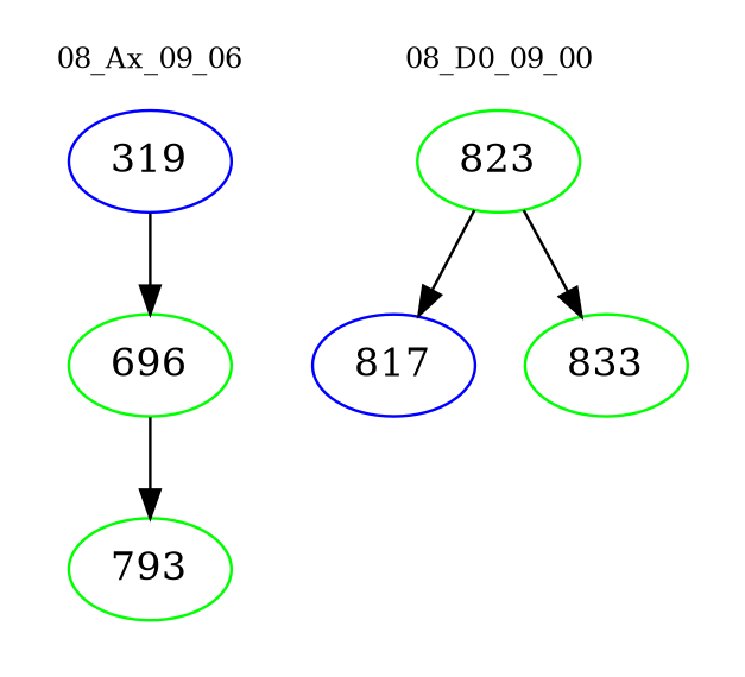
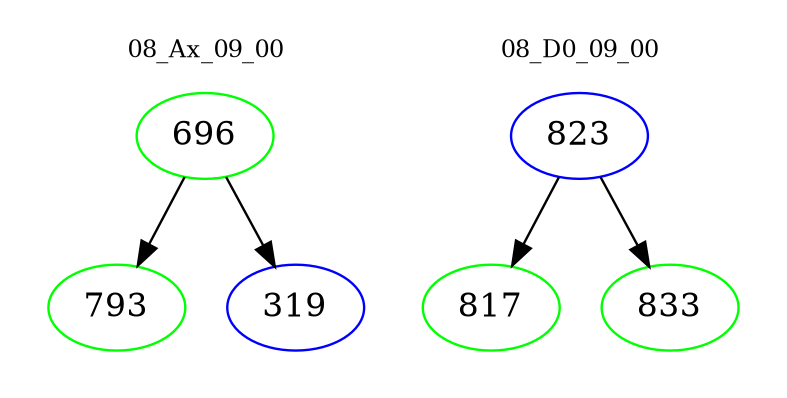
  digraph {
    node [color=green]
    edge [color=black]
    n1 [label=696]
    n2 [label=793]
    n3 [color=blue label=319]
-   n4 [label=823]
-   n5 [color=blue label=817]
+   n4 [color=blue label=823]
+   n5 [label=817]
    n6 [label=833]
    subgraph cluster_1 {
      color=white
      fontsize=10
-     label="08_Ax_09_06"
+     label="08_Ax_09_00"
      n1
      n2
      n3
    }
    subgraph cluster_2 {
      color=white
      fontsize=10
      label="08_D0_09_00"
      n4
      n5
      n6
    }
    n1 -> n2
-   n3 -> n1
+   n1 -> n3
    n4 -> n5
    n4 -> n6
  }
